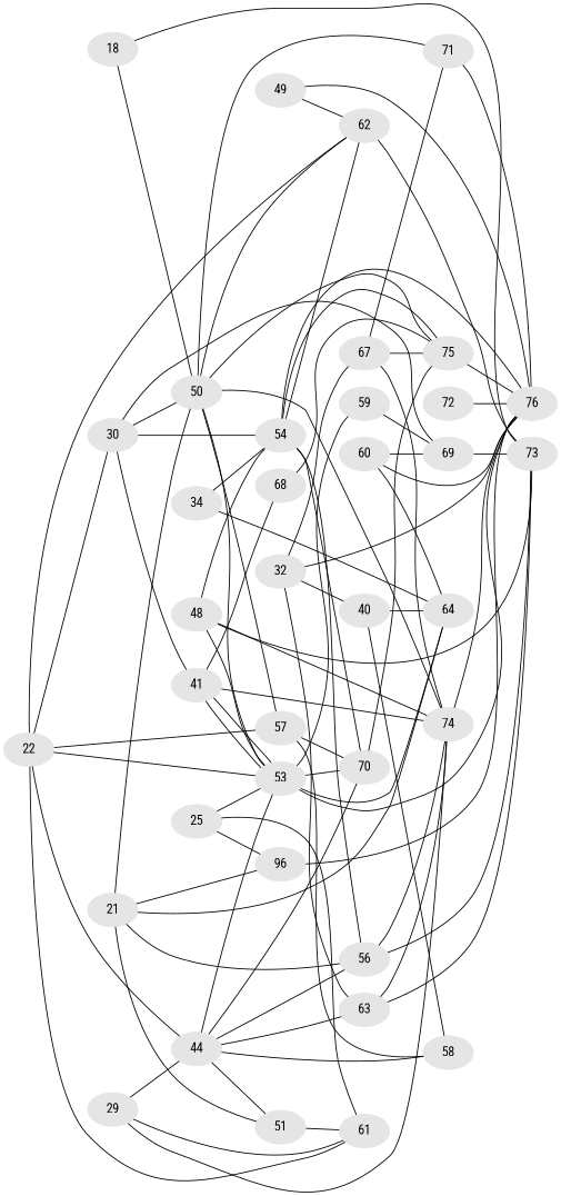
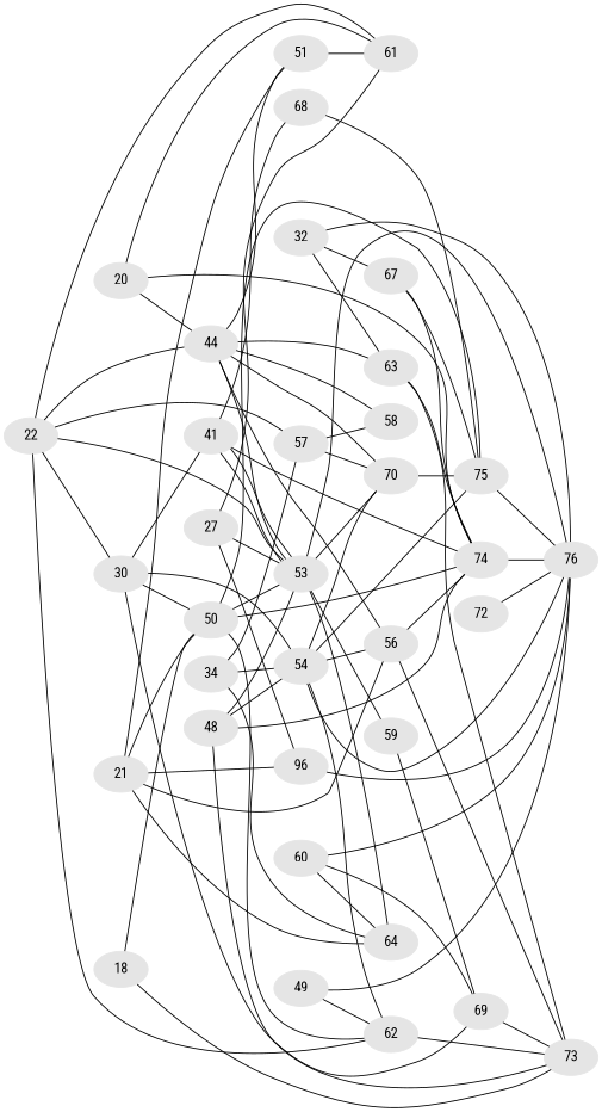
  graph {
    fontname="Roboto Condensed"
    rankdir=LR
    node [color=gray90 fontname="Roboto Condensed" style=filled]
    edge [fontname="Roboto Condensed"]
    50 [super="+23"]
    53 [super="+52"]
    57
    62 [super="+12+42"]
    74 [super="+17+47"]
    75 [super="+35+25"]
-   71
    18
    73 [super="+13"]
    21
    51
    64 [super="+37"]
    n13 [label=96 super="+8"]
    56 [super="+46"]
    61 [super="+38"]
    76 [super="+19+65"]
    22 [super="+1"]
    30 [super="+20"]
    44 [super="+16+36"]
    41
    54 [super="+43"]
    69
    63 [super="+31"]
    58
    70 [super="+24+6"]
    59
-   27 [label=25]
-   29
+   27
+   29 [label=20]
    68
    32 [super="+15"]
-   40
    67 [super="+55"]
    34
    48 [super="+45"]
    49
    60
    72
    50 -- 53 [weight=2]
-   50 -- 57
+   34 -- 57
    50 -- 62 [weight=2]
    50 -- 74 [weight=2]
    50 -- 75 [weight=2]
-   50 -- 71
    53 -- 64
    53 -- 76 [weight=2]
    53 -- 70
    53 -- 59
    57 -- 58
    57 -- 70
    62 -- 73 [weight=2]
    74 -- 76 [weight=2]
    75 -- 76 [weight=2]
-   71 -- 76
    18 -- 50
    18 -- 73
    21 -- 50
    21 -- 51
    21 -- 64
    21 -- n13 [weight=2]
    21 -- 56
    51 -- 61
    n13 -- 76
    56 -- 74
    56 -- 73
    22 -- 53
    22 -- 57
    22 -- 62
    22 -- 61
    22 -- 30
    22 -- 44
    30 -- 50
    30 -- 41
    30 -- 54
    30 -- 69
    44 -- 53
    44 -- 51
    44 -- 56
    44 -- 63 [weight=3]
    44 -- 58
    44 -- 70 [weight=2]
    41 -- 53
    41 -- 53
    41 -- 74
    41 -- 68
    54 -- 62
    54 -- 75
    54 -- 56
    54 -- 76 [weight=2]
    54 -- 70
    69 -- 73
    63 -- 74
    63 -- 73
    70 -- 75 [weight=3]
    59 -- 69
    27 -- 53
    27 -- n13
    27 -- 61 [weight=2]
    29 -- 74
    29 -- 61
    29 -- 44 [weight=2]
    68 -- 75
    32 -- 76 [weight=2]
    32 -- 63
-   32 -- 40
    32 -- 67 [weight=2]
-   40 -- 64
-   40 -- 58
    67 -- 74
    67 -- 75
-   67 -- 71
    34 -- 64
    34 -- 54
    48 -- 53
    48 -- 74
    48 -- 73
    48 -- 54 [weight=2]
    49 -- 62
    49 -- 76
    60 -- 64
    60 -- 76
    60 -- 69
    72 -- 76 [weight=2]
  }
